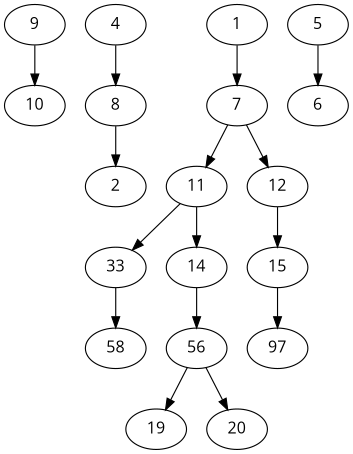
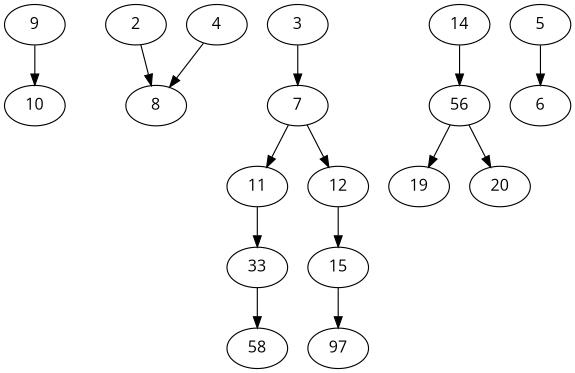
  digraph {
    fontname="Open Sans"
    node [alpha=0.18 fontname="Open Sans"]
    edge [fontname="Open Sans"]
    9 [alpha=0.17 expect_size=51873792]
    10 [alpha=0.06 expect_size=25282560]
    2 [alpha=0.09 expect_size=29665280]
    8 [alpha=0.05 expect_size=30862336]
-   3 [expect_size=10690560 label=1]
+   3 [expect_size=10690560]
    7 [alpha=0.03 expect_size=23604224]
    11 [alpha=0.03 expect_size=50241536]
    12 [alpha=0.10 expect_size=47074304]
    n9 [alpha=0.19 expect_size=21909504 label=33]
    14 [alpha=0.04 expect_size=17828864]
    15 [alpha=0.13 expect_size=34922496]
    4 [alpha=0.07 expect_size=23952384]
    5 [expect_size=25176064]
    6 [alpha=0.15 expect_size=32309248]
    n15 [alpha=0.00 expect_size=25094144 label=58]
    n16 [alpha=0.00 expect_size=29906944 label=56]
    n17 [alpha=0.12 expect_size=17861632 label=97]
    19 [alpha=0.04 expect_size=36462592]
    20 [alpha=0.16 expect_size=28392448]
    9 -> 10
-   8 -> 2
+   2 -> 8
    3 -> 7
    7 -> 11
    7 -> 12
    11 -> n9
-   11 -> 14
    12 -> 15
    n9 -> n15
    14 -> n16
    15 -> n17
    4 -> 8
    5 -> 6
    n16 -> 19
    n16 -> 20
  }
